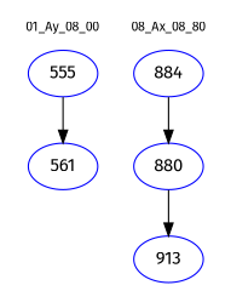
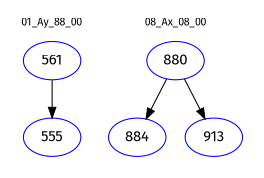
  digraph {
    fontname="Fira Sans"
    node [color=blue fontname="Fira Sans"]
    edge [color=black fontname="Fira Sans"]
    n1 [label=555]
    n2 [label=561]
    n3 [label=880]
    n4 [label=884]
    n5 [label=913]
    subgraph cluster_1 {
      color=white
      fontsize=10
-     label="01_Ay_08_00"
+     label="01_Ay_88_00"
      n1
      n2
    }
    subgraph cluster_2 {
      color=white
      fontsize=10
-     label="08_Ax_08_80"
+     label="08_Ax_08_00"
      n3
      n4
      n5
    }
-   n1 -> n2
-   n4 -> n3
+   n2 -> n1
+   n3 -> n4
    n3 -> n5
  }
